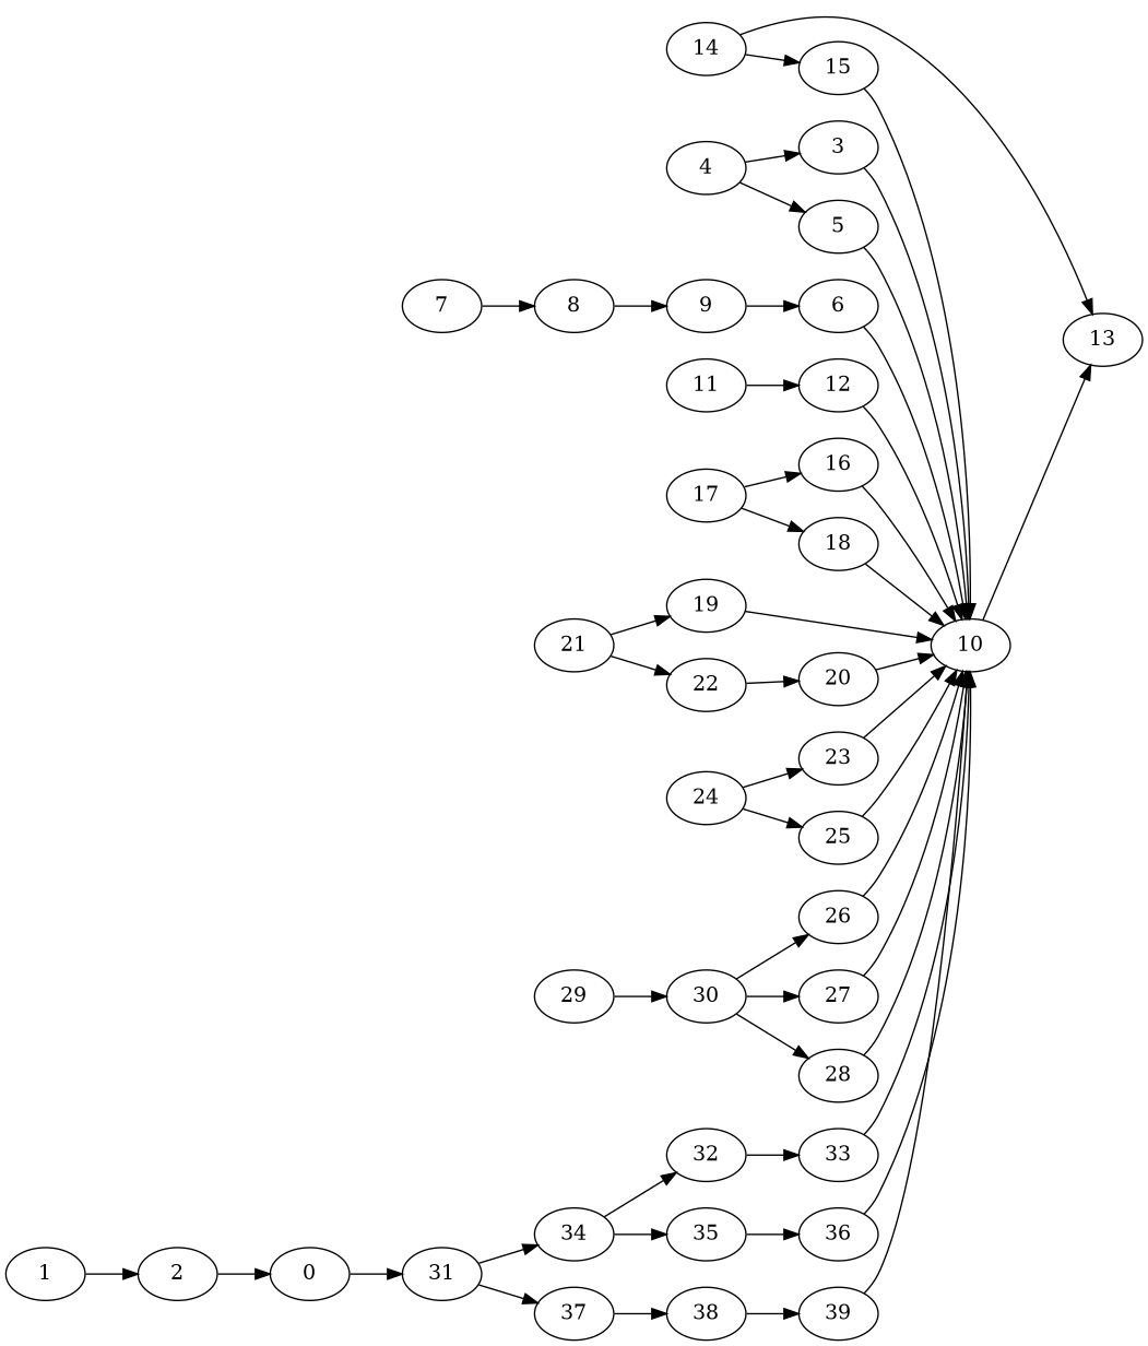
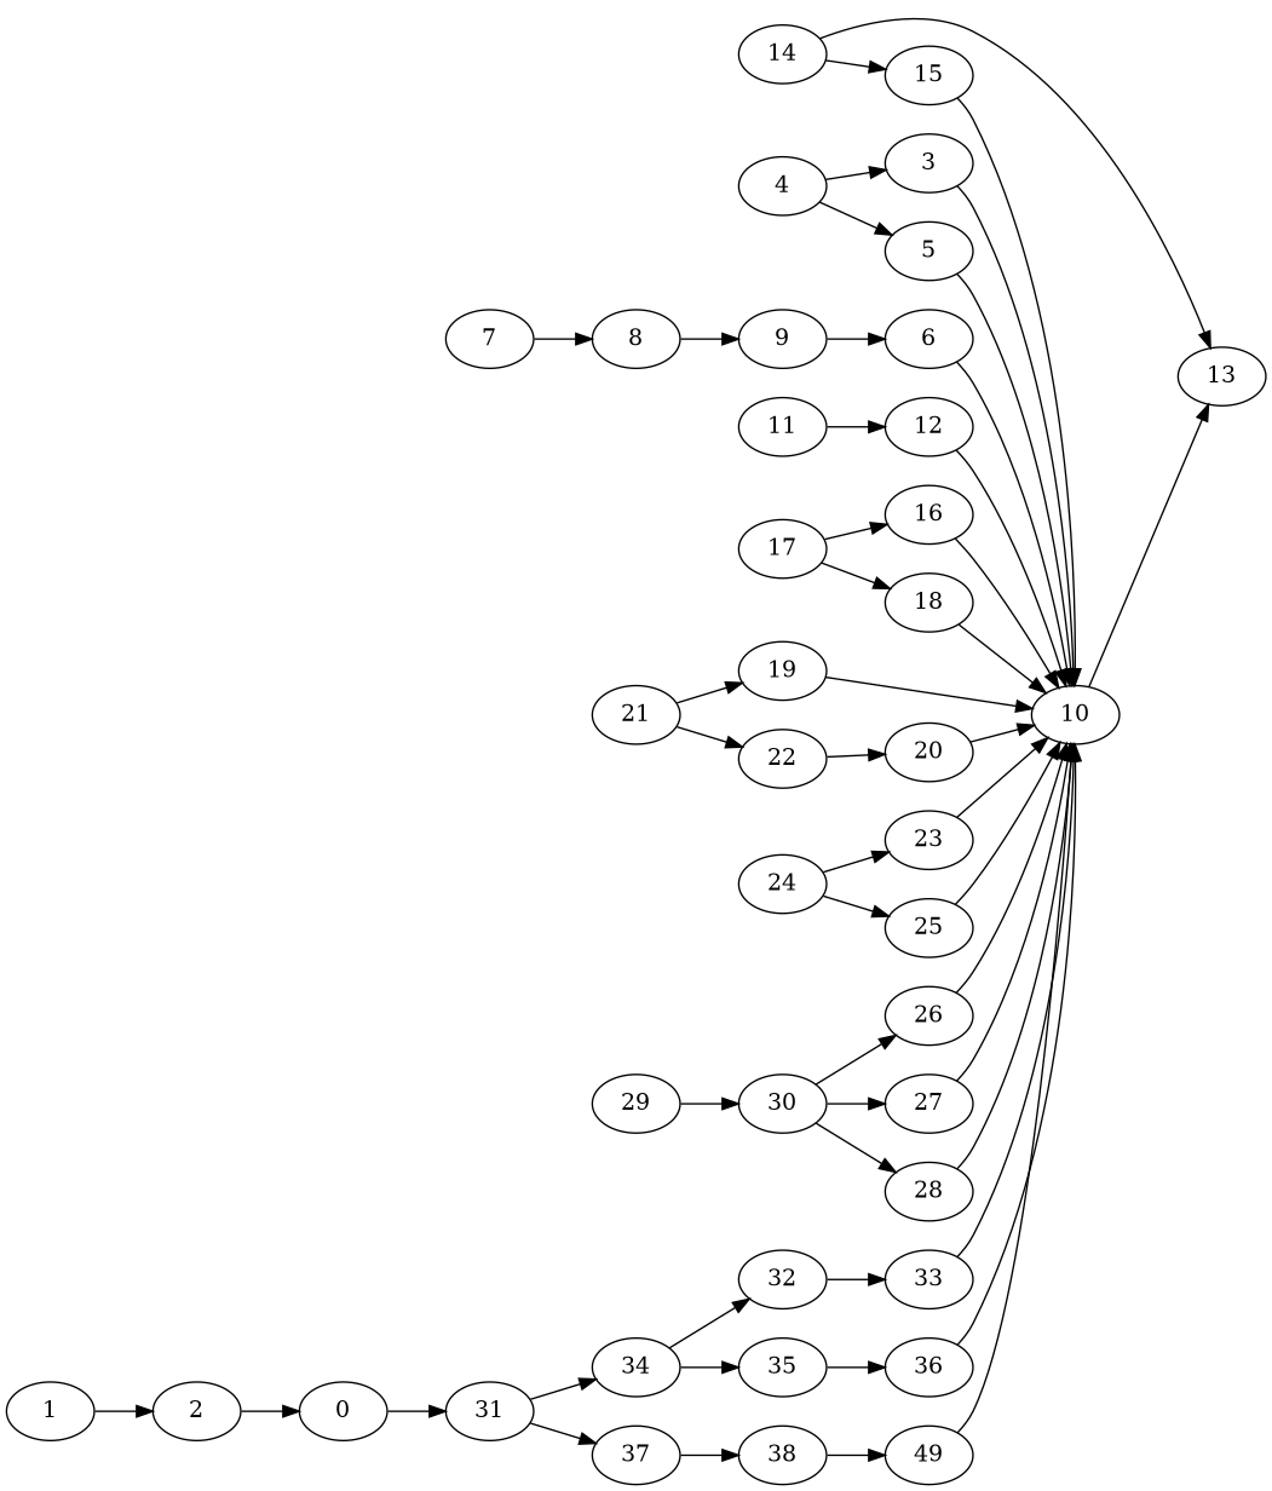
  strict digraph {
    rankdir=LR
    node [exec=171]
    edge [comm=6]
    0 [exec=188]
    31 [exec=195]
    34 [exec=155]
    37 [exec=51]
    1 [exec=190]
    2
    3 [exec=183]
    10 [exec=105]
    13 [exec=173]
    4 [exec=149]
    5 [exec=53]
    6
    7 [exec=149]
    8 [exec=159]
    9 [exec=151]
    11 [exec=116]
    12 [exec=161]
    14 [exec=72]
    15 [exec=138]
    16 [exec=159]
    17 [exec=156]
    18 [exec=80]
    19 [exec=69]
    20 [exec=77]
    21 [exec=187]
    22 [exec=58]
    23 [exec=185]
    24 [exec=98]
    25 [exec=130]
    26 [exec=200]
    27 [exec=83]
    28 [exec=157]
    29 [exec=124]
    30 [exec=182]
    32 [exec=154]
    33 [exec=59]
    35 [exec=89]
    38 [exec=172]
    36 [exec=101]
-   39 [exec=180]
+   39 [exec=180 label=49]
    0 -> 31 [comm=5]
    31 -> 34 [comm=17]
    31 -> 37 [comm=7]
    34 -> 32 [comm=5]
    34 -> 35 [comm=16]
    37 -> 38
    1 -> 2 [comm=20]
    2 -> 0 [comm=17]
    3 -> 10
    10 -> 13 [comm=9]
    4 -> 3 [comm=12]
    4 -> 5 [comm=13]
    5 -> 10 [comm=13]
    6 -> 10 [comm=18]
    7 -> 8
    8 -> 9 [comm=20]
    9 -> 6 [comm=15]
    11 -> 12 [comm=5]
    12 -> 10
    14 -> 13 [comm=8]
    14 -> 15
    15 -> 10
    16 -> 10 [comm=7]
    17 -> 16
    17 -> 18 [comm=20]
    18 -> 10 [comm=7]
    19 -> 10 [comm=20]
    20 -> 10 [comm=15]
    21 -> 19 [comm=15]
    21 -> 22 [comm=10]
    22 -> 20 [comm=7]
    23 -> 10 [comm=16]
    24 -> 23 [comm=17]
    24 -> 25 [comm=17]
    25 -> 10 [comm=14]
    26 -> 10 [comm=16]
    27 -> 10 [comm=13]
    28 -> 10 [comm=11]
    29 -> 30 [comm=15]
    30 -> 26 [comm=18]
    30 -> 27 [comm=8]
    30 -> 28 [comm=9]
    32 -> 33 [comm=10]
    33 -> 10
    35 -> 36 [comm=19]
    38 -> 39 [comm=18]
    36 -> 10 [comm=17]
    39 -> 10
  }
